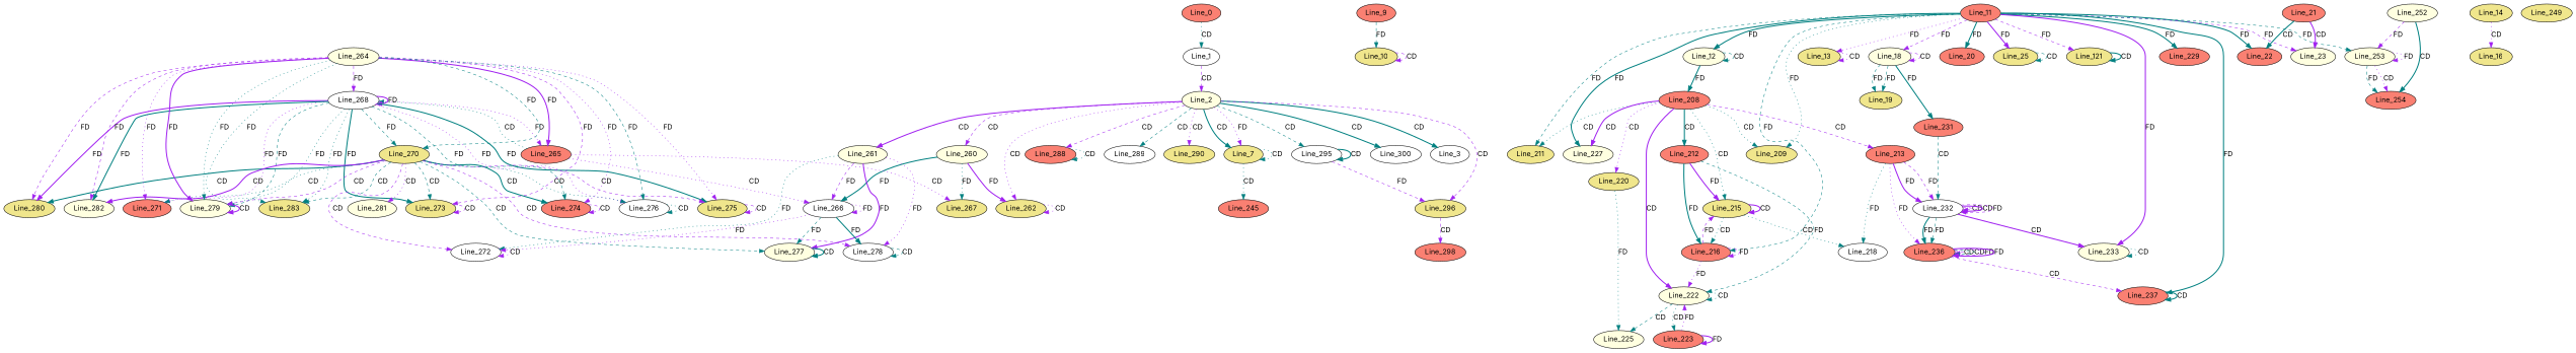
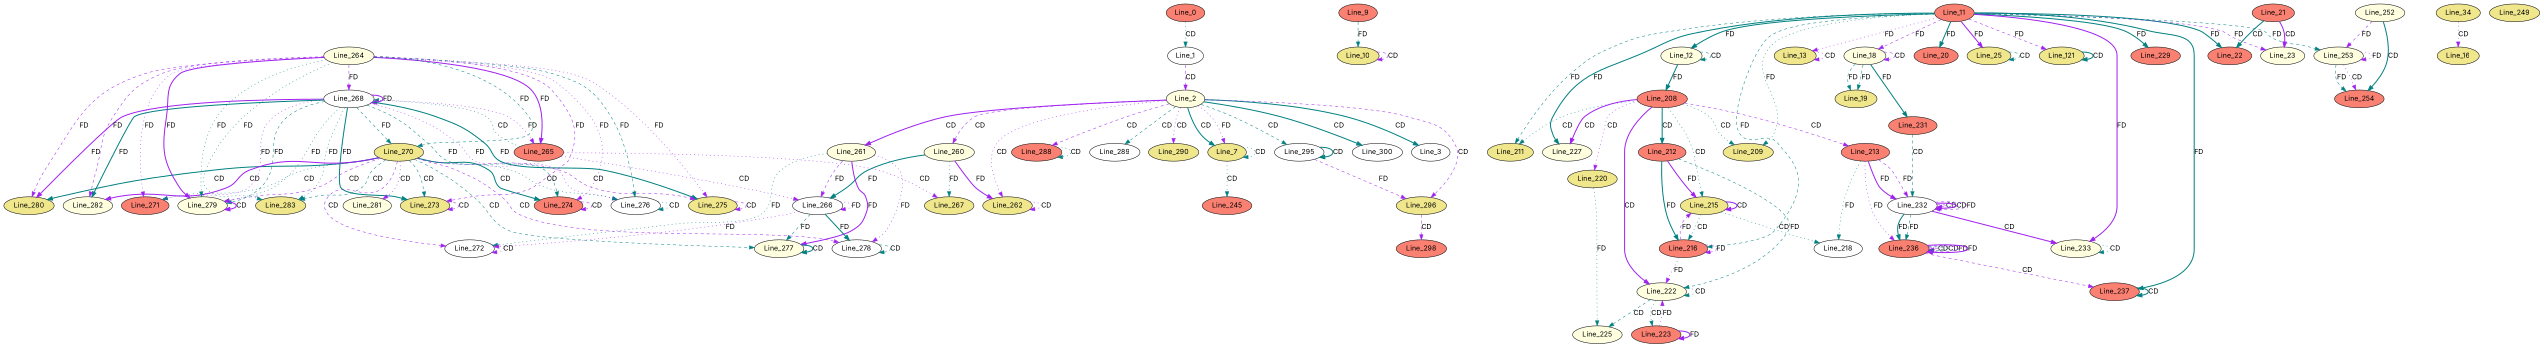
  digraph {
    fontname=Inter
    node [fillcolor=salmon fontname=Inter style=filled]
    edge [color=purple fontname=Inter style=dashed]
    Line_1 [fillcolor=white]
    Line_0
    Line_2 [fillcolor=lightyellow]
    Line_3 [fillcolor=white]
    Line_7 [fillcolor=khaki]
    Line_260 [fillcolor=lightyellow]
    Line_261 [fillcolor=lightyellow]
    Line_262 [fillcolor=khaki]
    Line_288
    Line_289 [fillcolor=white]
    Line_290 [fillcolor=khaki]
    Line_295 [fillcolor=white]
    Line_296 [fillcolor=khaki]
    Line_300 [fillcolor=white]
    Line_245
    Line_266 [fillcolor=white]
    Line_267 [fillcolor=khaki]
    Line_272 [fillcolor=white]
    Line_277 [fillcolor=lightyellow]
    Line_278 [fillcolor=white]
    Line_298
    Line_10 [fillcolor=khaki]
    Line_9
    Line_12 [fillcolor=lightyellow]
    Line_208
    Line_209 [fillcolor=khaki]
    Line_211 [fillcolor=khaki]
    Line_227 [fillcolor=lightyellow]
    Line_212
    Line_213
    Line_215 [fillcolor=khaki]
    Line_220 [fillcolor=khaki]
    Line_222 [fillcolor=lightyellow]
    Line_11
    Line_13 [fillcolor=khaki]
    Line_18 [fillcolor=lightyellow]
    Line_20
    Line_22
    Line_23 [fillcolor=lightyellow]
    Line_25 [fillcolor=khaki]
    Line_121 [fillcolor=khaki]
    Line_216
    Line_229
    Line_233 [fillcolor=lightyellow]
    Line_237
    Line_253 [fillcolor=lightyellow]
    Line_19 [fillcolor=khaki]
    Line_231
    Line_254
-   Line_14 [fillcolor=khaki]
+   Line_14 [fillcolor=khaki label=Line_34]
    Line_16 [fillcolor=khaki]
    Line_232 [fillcolor=white]
    Line_21
    Line_218 [fillcolor=white]
    Line_236
    Line_225 [fillcolor=lightyellow]
    Line_223
    Line_249 [fillcolor=khaki]
    Line_252 [fillcolor=lightyellow]
    Line_265
    Line_268 [fillcolor=white]
    Line_270 [fillcolor=khaki]
    Line_271
    Line_273 [fillcolor=khaki]
    Line_274
    Line_275 [fillcolor=khaki]
    Line_276 [fillcolor=white]
    Line_279 [fillcolor=lightyellow]
    Line_280 [fillcolor=khaki]
    Line_282 [fillcolor=lightyellow]
    Line_283 [fillcolor=khaki]
    Line_281 [fillcolor=lightyellow]
    Line_264 [fillcolor=lightyellow]
    Line_1 -> Line_2 [label=CD]
    Line_0 -> Line_1 [color=teal label=CD style=dotted]
    Line_2 -> Line_3 [color=teal label=CD style=bold]
    Line_2 -> Line_7 [color=teal label=CD style=bold]
    Line_2 -> Line_7 [label=FD style=dotted]
    Line_2 -> Line_260 [label=CD]
    Line_2 -> Line_261 [label=CD style=bold]
    Line_2 -> Line_262 [label=CD style=dotted]
    Line_2 -> Line_288 [label=CD]
    Line_2 -> Line_289 [color=teal label=CD]
    Line_2 -> Line_290 [label=CD style=dotted]
    Line_2 -> Line_295 [color=teal label=CD]
    Line_2 -> Line_296 [label=CD]
    Line_2 -> Line_300 [color=teal label=CD style=bold]
    Line_7 -> Line_7 [color=teal label=CD style=dotted]
    Line_7 -> Line_245 [color=teal label=CD style=dotted]
    Line_260 -> Line_262 [label=FD style=bold]
    Line_260 -> Line_266 [color=teal label=FD style=bold]
    Line_260 -> Line_267 [color=teal label=FD style=dotted]
    Line_261 -> Line_266 [label=FD]
    Line_261 -> Line_272 [color=teal label=FD style=dotted]
    Line_261 -> Line_277 [label=FD style=bold]
    Line_261 -> Line_278 [label=FD style=dotted]
    Line_262 -> Line_262 [label=CD style=dotted]
    Line_288 -> Line_288 [color=teal label=CD style=dotted]
    Line_295 -> Line_295 [color=teal label=CD style=bold]
    Line_295 -> Line_296 [label=FD]
    Line_296 -> Line_298 [label=CD]
    Line_266 -> Line_266 [label=FD style=dotted]
    Line_266 -> Line_272 [label=FD style=dotted]
    Line_266 -> Line_277 [color=teal label=FD]
    Line_266 -> Line_278 [color=teal label=FD style=bold]
    Line_272 -> Line_272 [label=CD style=dotted]
    Line_277 -> Line_277 [color=teal label=CD style=bold]
    Line_278 -> Line_278 [color=teal label=CD]
    Line_10 -> Line_10 [label=CD]
    Line_9 -> Line_10 [color=teal label=FD]
    Line_12 -> Line_12 [color=teal label=CD]
    Line_12 -> Line_208 [color=teal label=FD style=bold]
    Line_208 -> Line_209 [color=teal label=CD style=dotted]
    Line_208 -> Line_211 [color=teal label=CD style=dotted]
    Line_208 -> Line_227 [label=CD style=bold]
    Line_208 -> Line_212 [color=teal label=CD style=bold]
    Line_208 -> Line_213 [label=CD]
    Line_208 -> Line_215 [color=teal label=CD style=dotted]
    Line_208 -> Line_220 [label=CD style=dotted]
    Line_208 -> Line_222 [label=CD style=bold]
    Line_212 -> Line_215 [label=FD style=bold]
    Line_212 -> Line_222 [color=teal label=FD]
    Line_212 -> Line_216 [color=teal label=FD style=bold]
    Line_213 -> Line_232 [label=FD]
    Line_213 -> Line_232 [label=FD style=bold]
    Line_213 -> Line_218 [color=teal label=FD style=dotted]
    Line_213 -> Line_236 [label=FD style=dotted]
    Line_215 -> Line_215 [label=CD style=bold]
    Line_215 -> Line_216 [color=teal label=CD style=dotted]
    Line_215 -> Line_218 [color=teal label=CD style=dotted]
    Line_220 -> Line_225 [color=teal label=FD style=dotted]
    Line_222 -> Line_222 [color=teal label=CD style=dotted]
    Line_222 -> Line_225 [color=teal label=CD]
    Line_222 -> Line_223 [color=teal label=CD style=dotted]
    Line_11 -> Line_12 [color=teal label=FD style=bold]
    Line_11 -> Line_209 [color=teal label=FD style=dotted]
    Line_11 -> Line_211 [color=teal label=FD]
    Line_11 -> Line_227 [color=teal label=FD style=bold]
    Line_11 -> Line_13 [label=FD style=dotted]
    Line_11 -> Line_18 [label=FD]
    Line_11 -> Line_20 [color=teal label=FD style=bold]
    Line_11 -> Line_22 [color=teal label=FD style=bold]
    Line_11 -> Line_23 [label=FD]
    Line_11 -> Line_25 [label=FD style=bold]
    Line_11 -> Line_121 [label=FD]
    Line_11 -> Line_216 [color=teal label=FD]
    Line_11 -> Line_229 [color=teal label=FD style=bold]
    Line_11 -> Line_233 [label=FD style=bold]
    Line_11 -> Line_237 [color=teal label=FD style=bold]
    Line_11 -> Line_253 [color=teal label=FD]
    Line_13 -> Line_13 [label=CD style=dotted]
    Line_18 -> Line_18 [label=CD]
    Line_18 -> Line_19 [color=teal label=FD]
    Line_18 -> Line_19 [color=teal label=FD]
    Line_18 -> Line_231 [color=teal label=FD style=bold]
    Line_25 -> Line_25 [color=teal label=CD]
    Line_121 -> Line_121 [color=teal label=CD style=bold]
    Line_216 -> Line_215 [label=FD]
    Line_216 -> Line_222 [label=FD style=dotted]
    Line_216 -> Line_216 [label=FD]
    Line_233 -> Line_233 [color=teal label=CD style=dotted]
    Line_237 -> Line_237 [color=teal label=CD style=bold]
    Line_253 -> Line_253 [label=FD style=dotted]
    Line_253 -> Line_254 [label=CD style=dotted]
    Line_253 -> Line_254 [color=teal label=FD]
    Line_231 -> Line_232 [color=teal label=CD]
    Line_14 -> Line_16 [label=CD style=dotted]
    Line_232 -> Line_233 [label=CD style=bold]
    Line_232 -> Line_232 [label=CD]
    Line_232 -> Line_232 [label=CD style=bold]
    Line_232 -> Line_232 [label=FD]
    Line_232 -> Line_236 [color=teal label=FD style=bold]
    Line_232 -> Line_236 [color=teal label=FD]
    Line_21 -> Line_22 [color=teal label=CD style=bold]
    Line_21 -> Line_23 [label=CD style=bold]
    Line_236 -> Line_237 [label=CD]
    Line_236 -> Line_236 [label=CD]
    Line_236 -> Line_236 [color=teal label=CD]
    Line_236 -> Line_236 [label=FD]
    Line_236 -> Line_236 [label=FD style=bold]
    Line_223 -> Line_222 [label=FD style=dotted]
    Line_223 -> Line_223 [label=FD style=bold]
    Line_252 -> Line_253 [label=FD]
    Line_252 -> Line_254 [color=teal label=CD style=bold]
    Line_265 -> Line_266 [label=CD style=dotted]
    Line_265 -> Line_267 [label=CD style=dotted]
    Line_265 -> Line_268 [color=teal label=CD style=dotted]
    Line_268 -> Line_265 [label=FD style=dotted]
    Line_268 -> Line_268 [label=FD style=bold]
    Line_268 -> Line_270 [color=teal label=FD]
    Line_268 -> Line_271 [label=FD style=dotted]
    Line_268 -> Line_273 [color=teal label=FD style=bold]
    Line_268 -> Line_274 [color=teal label=FD]
    Line_268 -> Line_275 [color=teal label=FD style=bold]
    Line_268 -> Line_276 [label=FD style=dotted]
    Line_268 -> Line_279 [color=teal label=FD]
    Line_268 -> Line_279 [color=teal label=FD style=dotted]
    Line_268 -> Line_280 [label=FD style=bold]
    Line_268 -> Line_282 [color=teal label=FD style=bold]
    Line_268 -> Line_283 [color=teal label=FD style=dotted]
    Line_270 -> Line_272 [label=CD]
    Line_270 -> Line_277 [color=teal label=CD]
    Line_270 -> Line_278 [label=CD]
    Line_270 -> Line_271 [color=teal label=CD style=dotted]
    Line_270 -> Line_273 [color=teal label=CD]
    Line_270 -> Line_274 [color=teal label=CD style=bold]
    Line_270 -> Line_275 [label=CD]
    Line_270 -> Line_276 [color=teal label=CD style=dotted]
    Line_270 -> Line_279 [label=CD]
    Line_270 -> Line_280 [color=teal label=CD style=bold]
    Line_270 -> Line_282 [label=CD style=bold]
    Line_270 -> Line_283 [color=teal label=CD]
    Line_270 -> Line_281 [label=CD style=dotted]
    Line_273 -> Line_273 [label=CD]
    Line_274 -> Line_274 [label=CD]
    Line_275 -> Line_275 [label=CD]
    Line_276 -> Line_276 [color=teal label=CD style=dotted]
    Line_279 -> Line_279 [label=CD style=bold]
    Line_264 -> Line_265 [label=FD style=bold]
    Line_264 -> Line_268 [label=FD]
    Line_264 -> Line_270 [color=teal label=FD]
    Line_264 -> Line_271 [label=FD style=dotted]
    Line_264 -> Line_273 [label=FD]
    Line_264 -> Line_274 [label=FD style=dotted]
    Line_264 -> Line_275 [label=FD style=dotted]
    Line_264 -> Line_276 [color=teal label=FD]
    Line_264 -> Line_279 [label=FD style=bold]
    Line_264 -> Line_279 [color=teal label=FD style=dotted]
    Line_264 -> Line_280 [label=FD]
    Line_264 -> Line_282 [label=FD]
    Line_264 -> Line_283 [color=teal label=FD style=dotted]
  }
